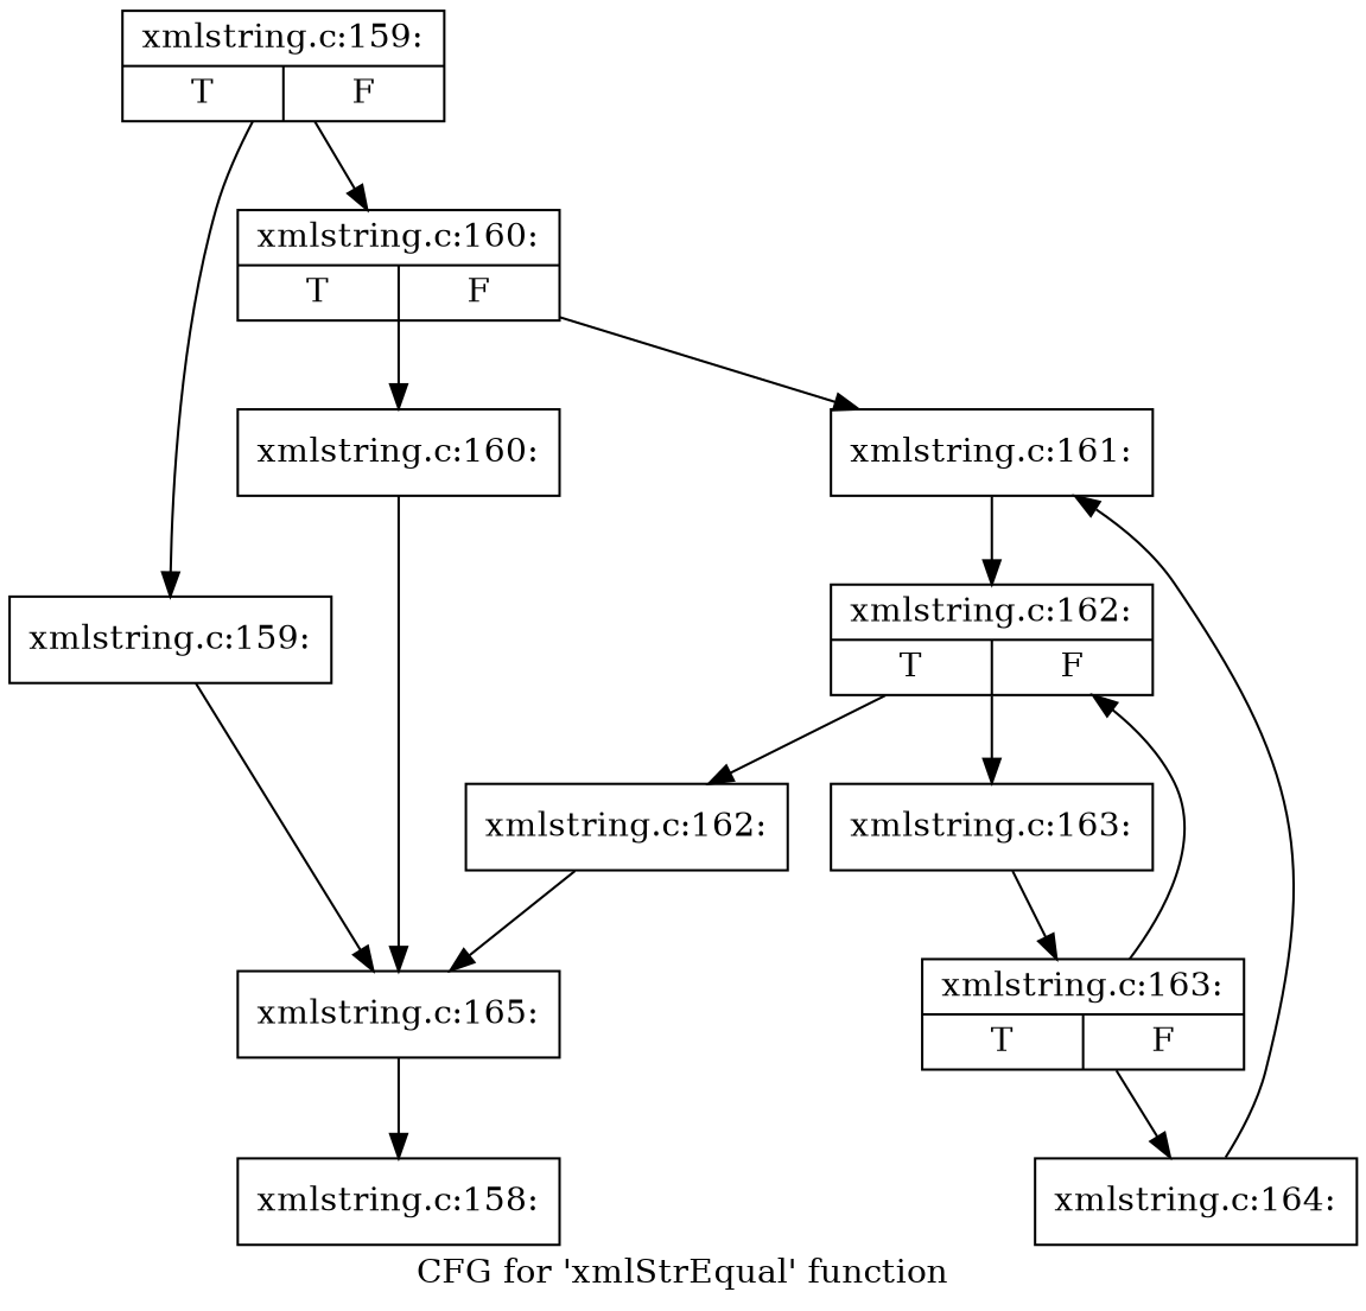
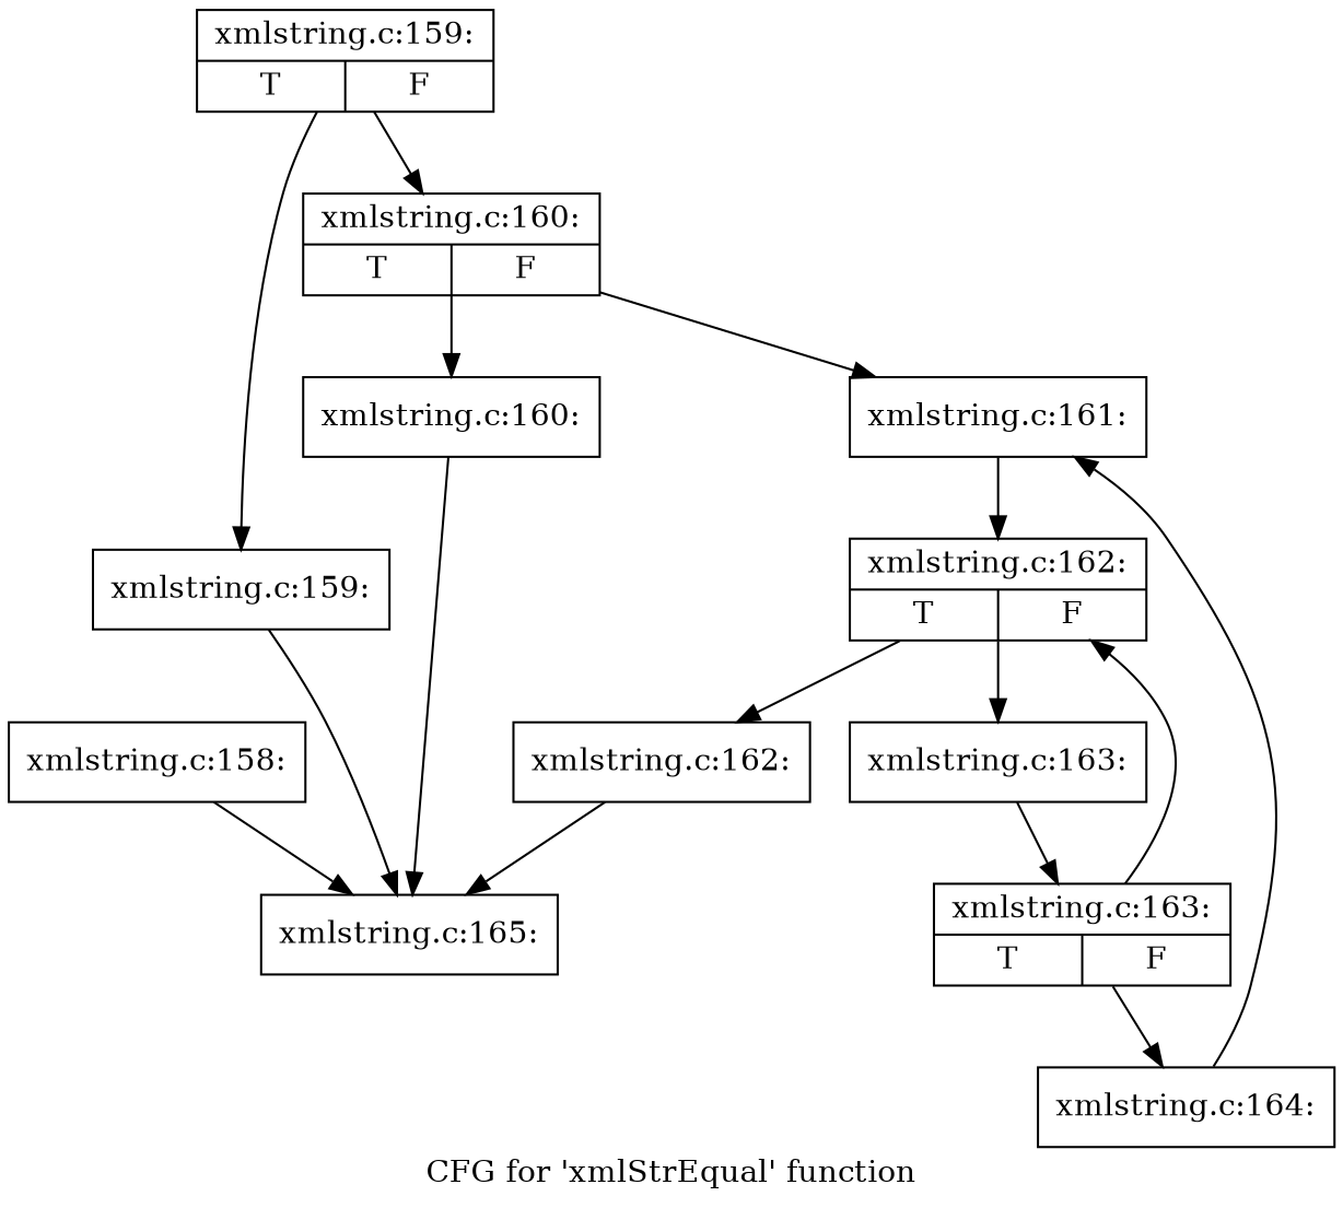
  digraph {
    label="CFG for 'xmlStrEqual' function"
    node [shape=record]
    n1 [label="{xmlstring.c:158:}"]
    n2 [label="{xmlstring.c:165:}"]
    n3 [label="{xmlstring.c:159:|{<s0>T|<s1>F}}"]
    n4 [label="{xmlstring.c:159:}"]
    n5 [label="{xmlstring.c:160:|{<s0>T|<s1>F}}"]
    n6 [label="{xmlstring.c:160:}"]
    n7 [label="{xmlstring.c:161:}"]
    n8 [label="{xmlstring.c:162:|{<s0>T|<s1>F}}"]
    n9 [label="{xmlstring.c:162:}"]
    n10 [label="{xmlstring.c:163:}"]
    n11 [label="{xmlstring.c:163:|{<s0>T|<s1>F}}"]
    n12 [label="{xmlstring.c:164:}"]
-   n2 -> n1
+   n1 -> n2
    n3 -> n4
    n3 -> n5
    n4 -> n2
    n5 -> n6
    n5 -> n7
    n6 -> n2
    n7 -> n8
    n8 -> n9
    n8 -> n10
    n9 -> n2
    n10 -> n11
    n11 -> n8
    n11 -> n12
    n12 -> n7
  }
